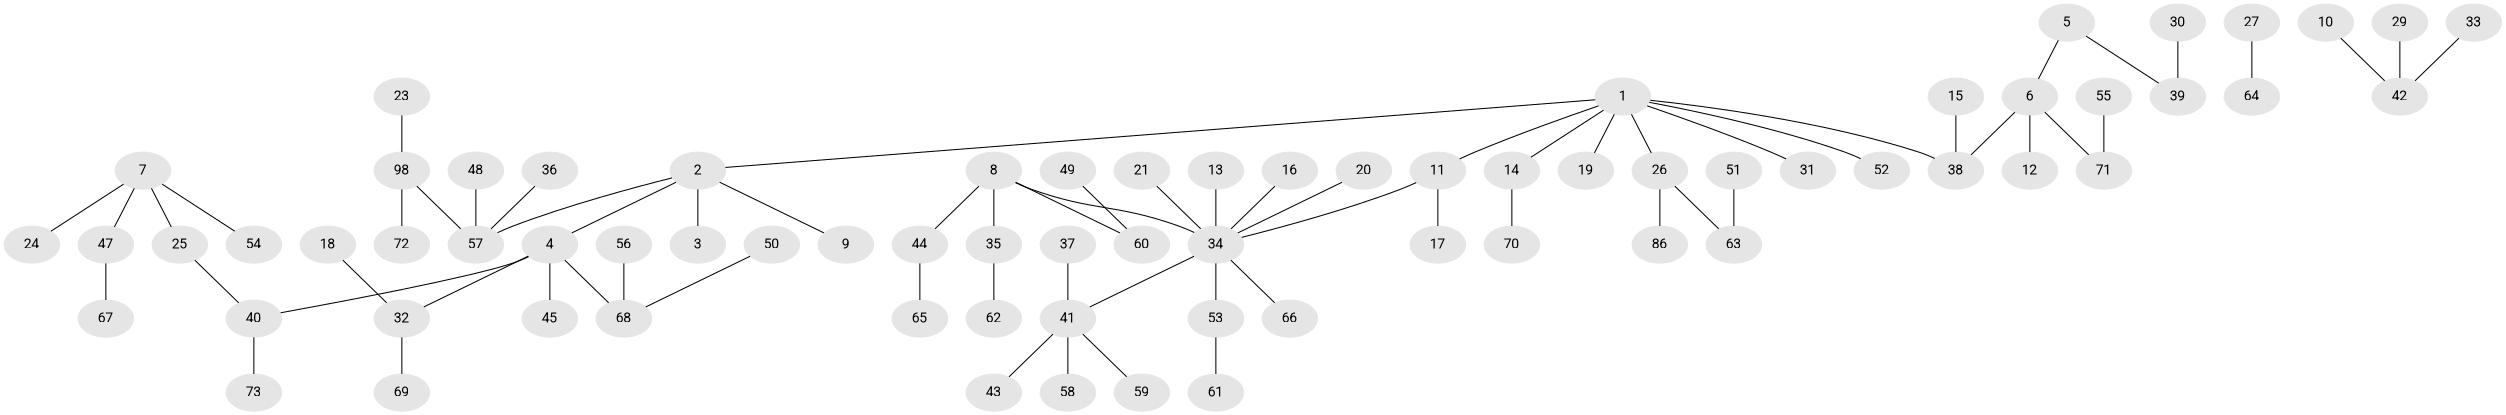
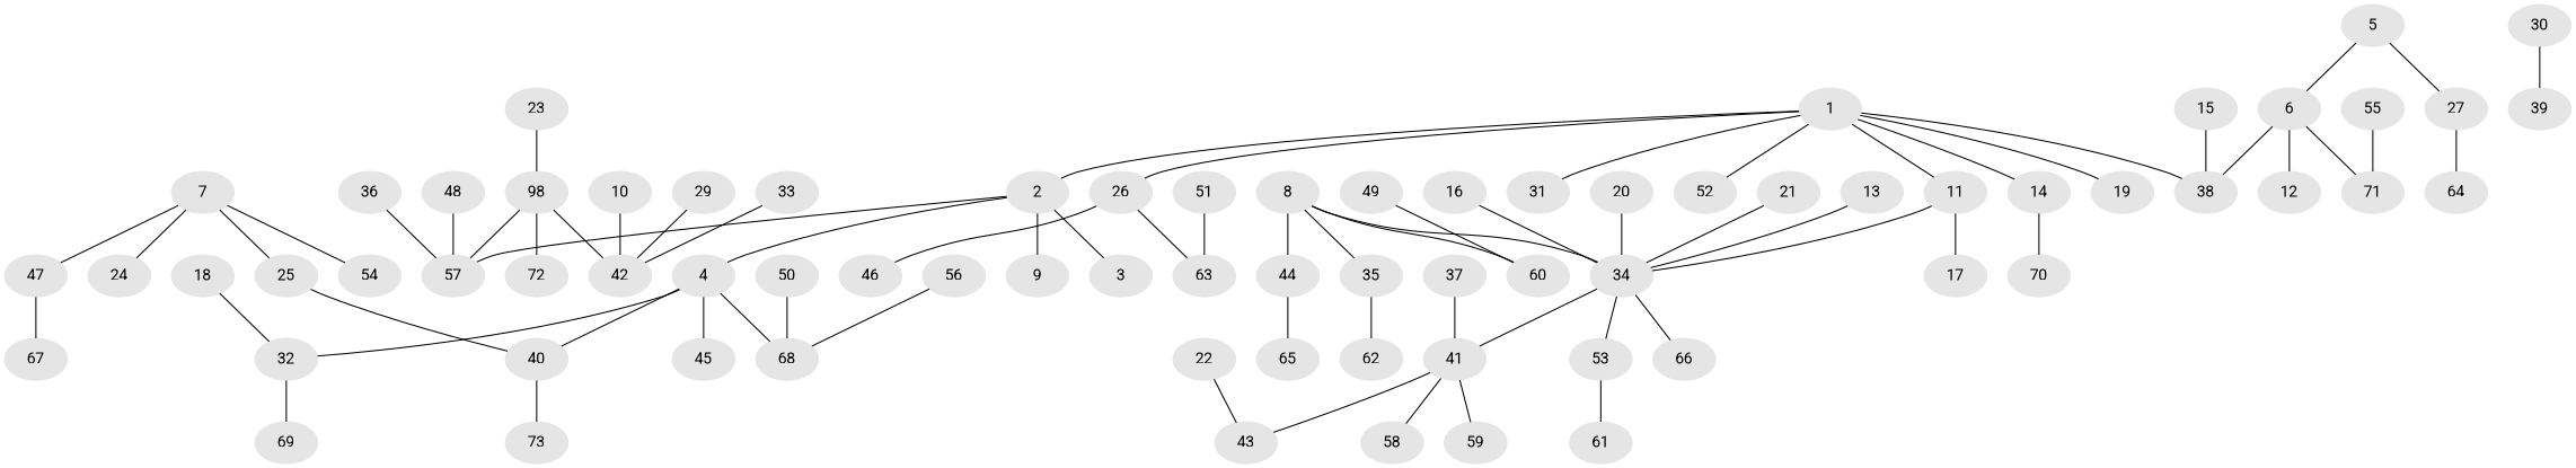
  graph {
    fontname=Roboto
    node [color=gray90 fontname=Roboto style=filled]
    edge [fontname=Roboto weight=1.0]
    1
    2
    11
    14
    19
    26
    31
    38
    52
    3
    4
    9
    57
    34
    17
    70
-   46 [label=86]
+   46
    63
    32
    40
    45
    68
    69
    73
    5
    6
    27
    12
    71
    64
    7
    24
    25
    47
    54
    67
    8
    35
    44
    60
    41
    53
    66
    62
    65
    10
    42
    13
    15
    16
    18
    20
    21
+   22
    43
    n56 [label=98]
    23
    72
    29
    30
    39
    33
    58
    59
    61
    36
    37
    48
    49
    50
    51
    55
    56
    1 -- 2
    1 -- 11
    1 -- 14
    1 -- 19
    1 -- 26
    1 -- 31
    1 -- 38
    1 -- 52
    2 -- 3
    2 -- 4
    2 -- 9
    2 -- 57
    11 -- 34
    11 -- 17
    14 -- 70
    26 -- 46
    26 -- 63
    4 -- 32
    4 -- 40
    4 -- 45
    4 -- 68
    34 -- 41
    34 -- 53
    34 -- 66
    32 -- 69
    40 -- 73
    5 -- 6
-   5 -- 39
+   5 -- 27
    6 -- 38
    6 -- 12
    6 -- 71
    27 -- 64
    7 -- 24
    7 -- 25
    7 -- 47
    7 -- 54
    25 -- 40
    47 -- 67
    8 -- 34
    8 -- 35
    8 -- 44
    8 -- 60
    35 -- 62
    44 -- 65
    41 -- 43
    41 -- 58
    41 -- 59
    53 -- 61
    10 -- 42
    13 -- 34
    15 -- 38
    16 -- 34
    18 -- 32
    20 -- 34
    21 -- 34
+   22 -- 43
    n56 -- 57
+   n56 -- 42
    n56 -- 72
    23 -- n56
    29 -- 42
    30 -- 39
    33 -- 42
    36 -- 57
    37 -- 41
    48 -- 57
    49 -- 60
    50 -- 68
    51 -- 63
    55 -- 71
    56 -- 68
  }
